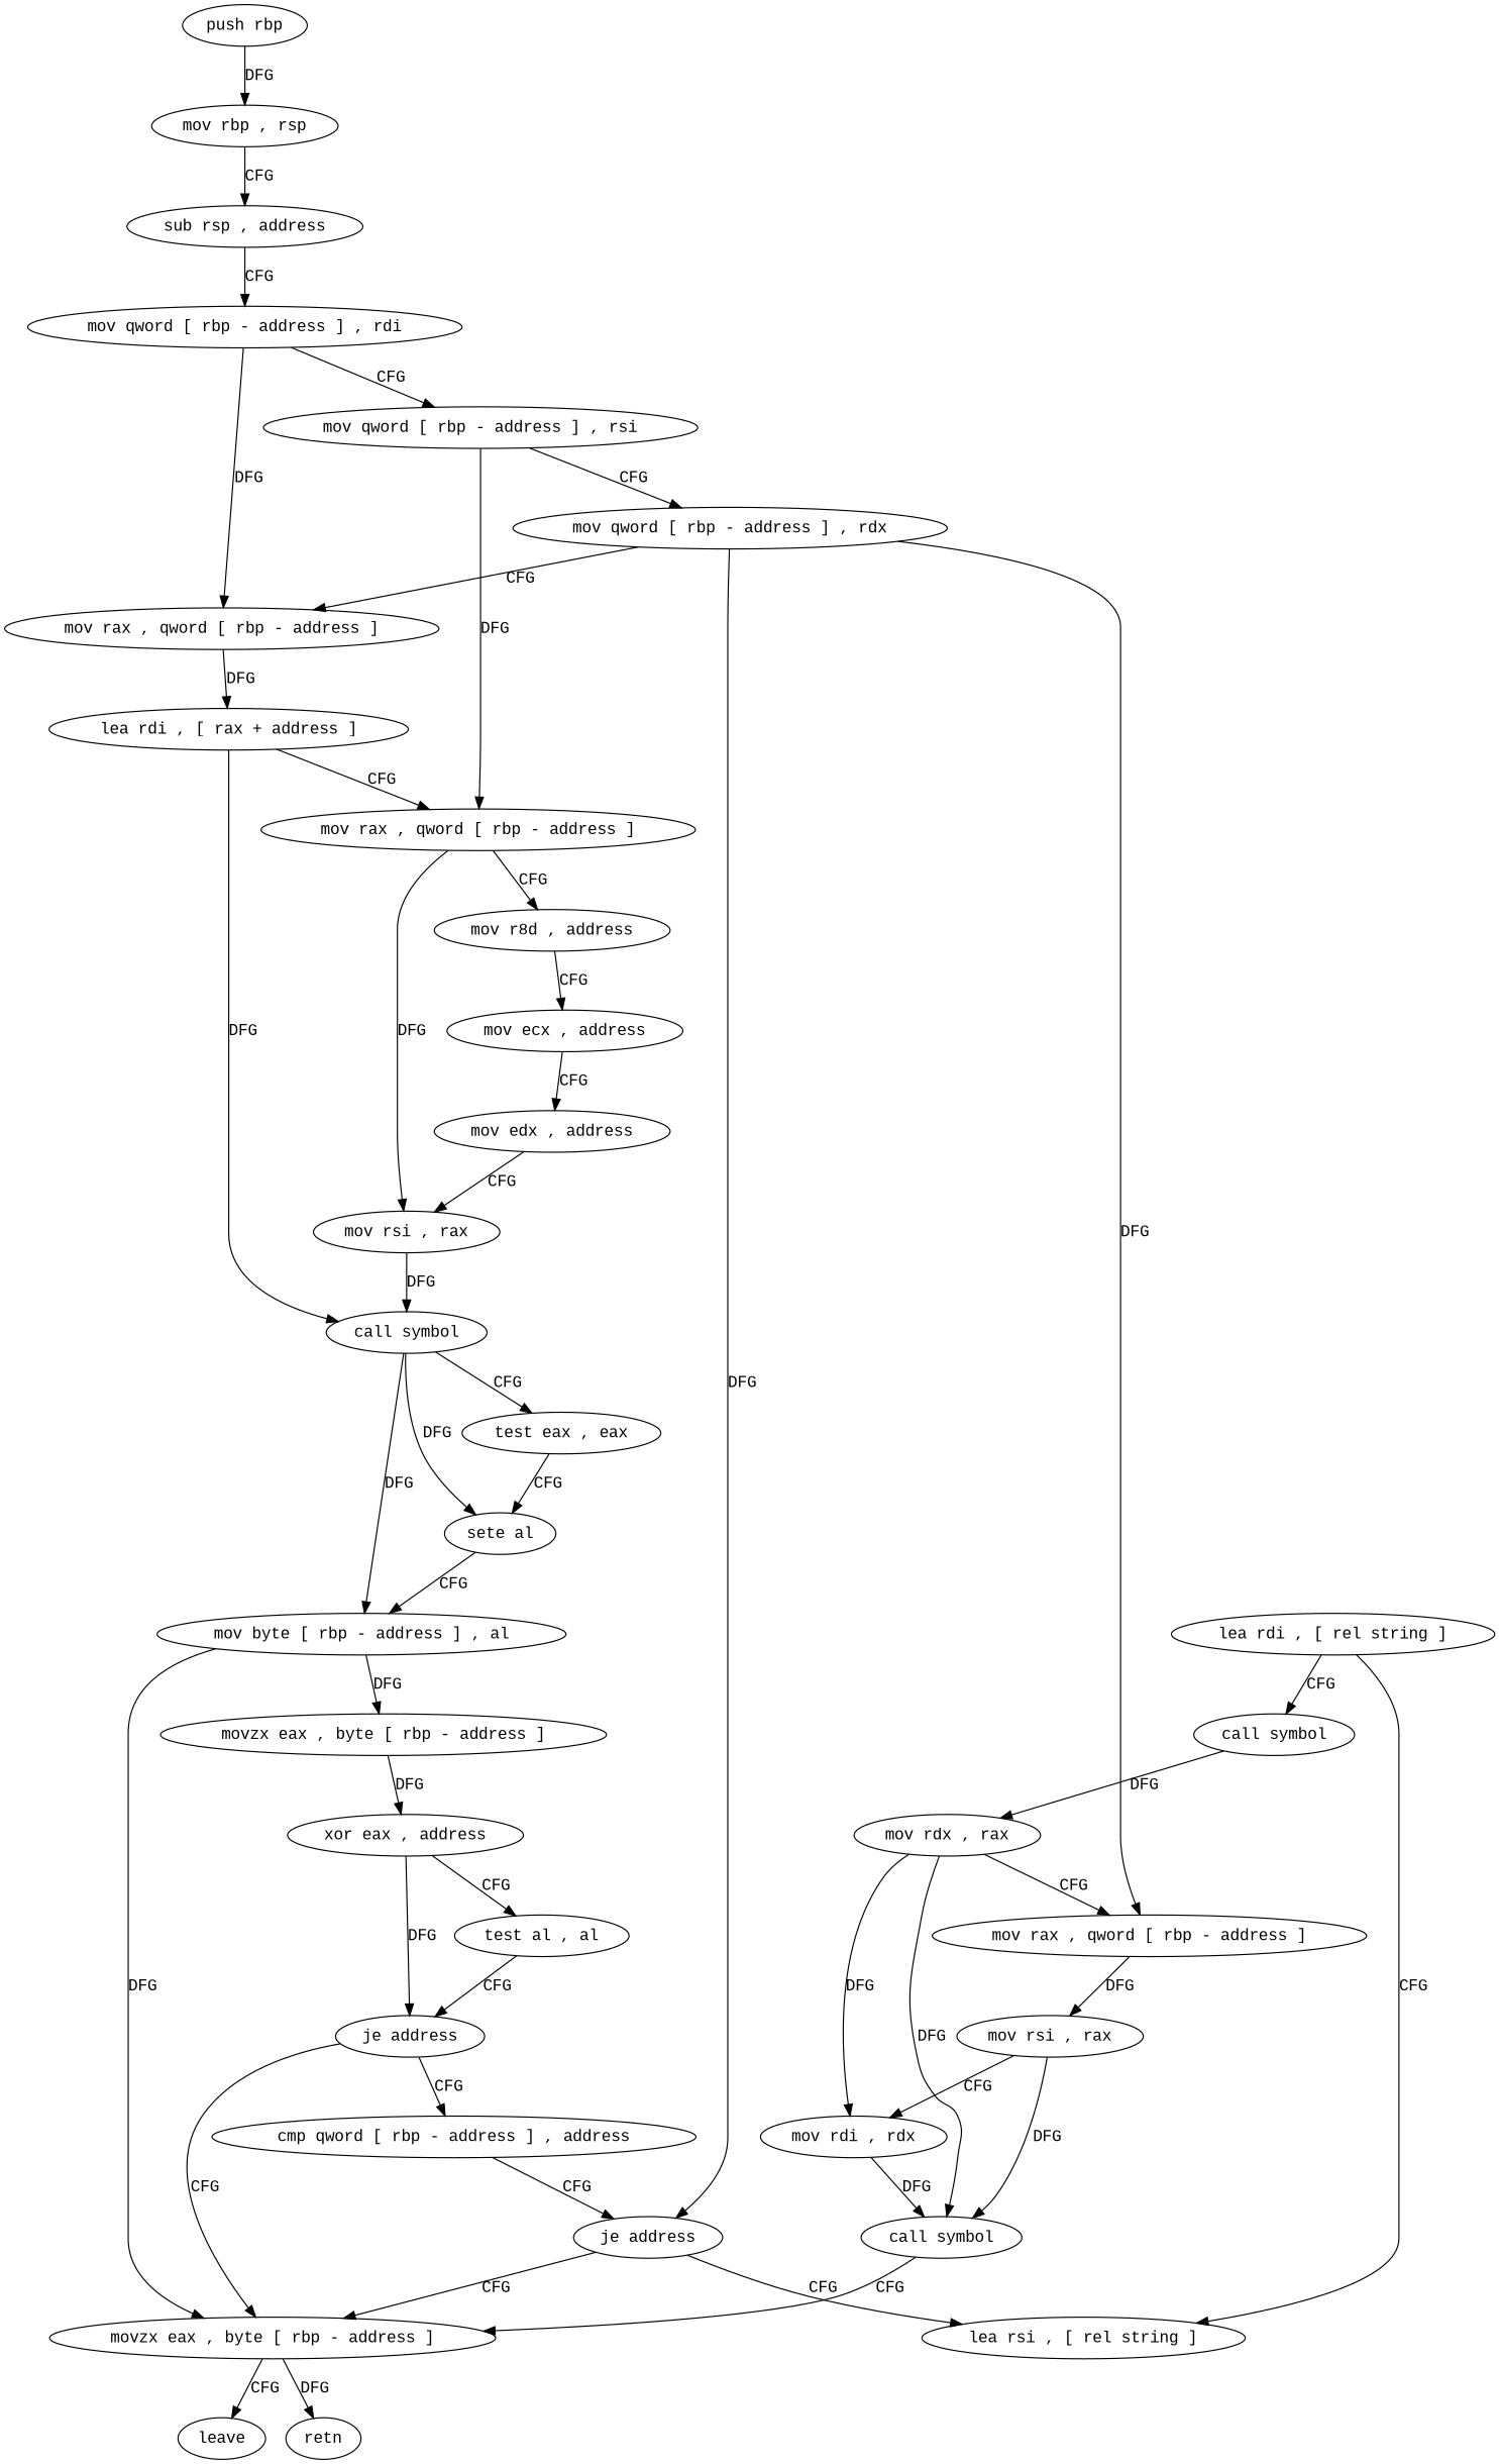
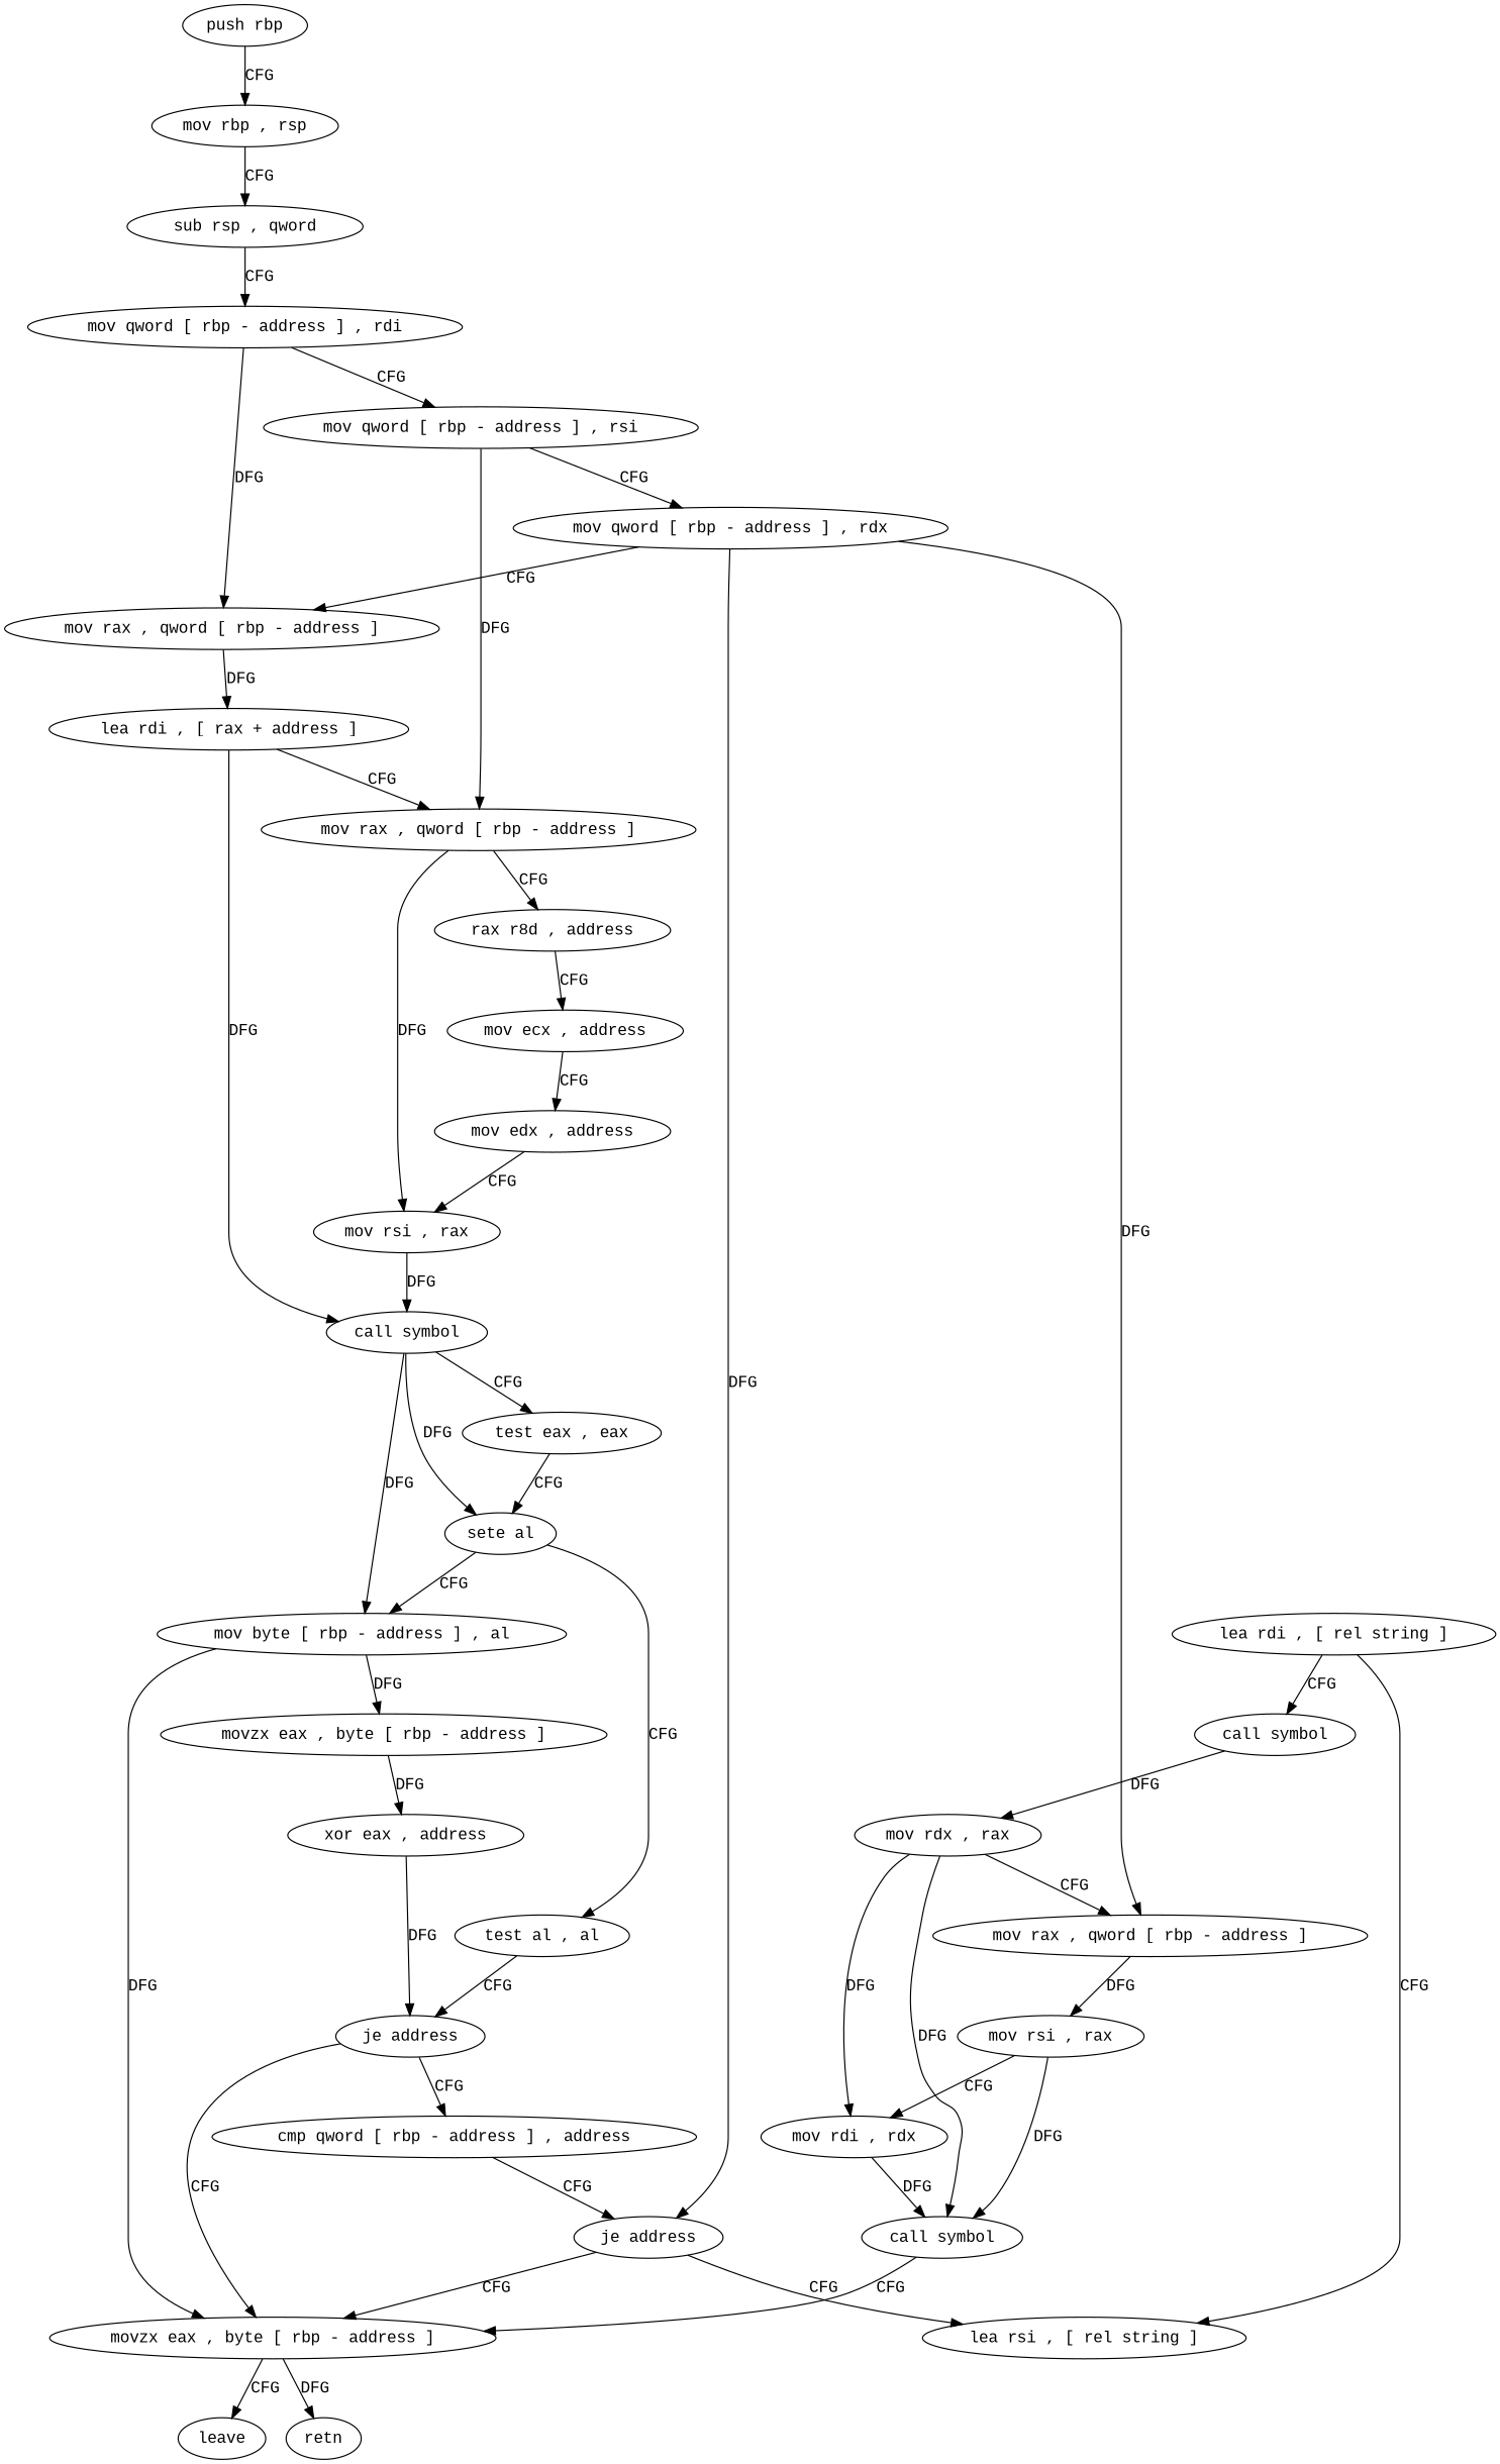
  digraph {
    fontname="Liberation Mono"
    node [fontname="Liberation Mono"]
    edge [fontname="Liberation Mono"]
    n1 [label="push rbp"]
    n2 [label="mov rbp , rsp"]
-   n3 [label="sub rsp , address"]
+   n3 [label="sub rsp , qword"]
    n4 [label="mov qword [ rbp - address ] , rdi"]
    n5 [label="mov qword [ rbp - address ] , rsi"]
    n6 [label="mov rax , qword [ rbp - address ]"]
    n7 [label="mov qword [ rbp - address ] , rdx"]
    n8 [label="mov rax , qword [ rbp - address ]"]
    n9 [label="lea rdi , [ rax + address ]"]
    n10 [label="je address"]
    n11 [label="mov rax , qword [ rbp - address ]"]
-   n12 [label="mov r8d , address"]
+   n12 [label="rax r8d , address"]
    n13 [label="mov rsi , rax"]
    n14 [label="movzx eax , byte [ rbp - address ]"]
    n15 [label="lea rsi , [ rel string ]"]
    n16 [label="mov rsi , rax"]
    n17 [label="call symbol"]
    n18 [label="test eax , eax"]
    n19 [label="sete al"]
    n20 [label="mov byte [ rbp - address ] , al"]
    n21 [label="mov ecx , address"]
    n22 [label="mov edx , address"]
    n23 [label="movzx eax , byte [ rbp - address ]"]
    n24 [label="xor eax , address"]
    n25 [label=leave]
    n26 [label=retn]
    n27 [label="test al , al"]
    n28 [label="je address"]
    n29 [label="cmp qword [ rbp - address ] , address"]
    n30 [label="lea rdi , [ rel string ]"]
    n31 [label="call symbol"]
    n32 [label="mov rdx , rax"]
    n33 [label="mov rdi , rdx"]
    n34 [label="call symbol"]
-   n1 -> n2 [label=DFG]
+   n1 -> n2 [label=CFG]
    n2 -> n3 [label=CFG]
    n3 -> n4 [label=CFG]
    n4 -> n5 [label=CFG]
    n4 -> n6 [label=DFG]
    n5 -> n7 [label=CFG]
    n5 -> n8 [label=DFG]
    n6 -> n9 [label=DFG]
    n7 -> n6 [label=CFG]
    n7 -> n10 [label=DFG]
    n7 -> n11 [label=DFG]
    n8 -> n12 [label=CFG]
    n8 -> n13 [label=DFG]
    n9 -> n8 [label=CFG]
    n9 -> n17 [label=DFG]
    n10 -> n14 [label=CFG]
    n10 -> n15 [label=CFG]
    n11 -> n16 [label=DFG]
    n12 -> n21 [label=CFG]
    n13 -> n17 [label=DFG]
    n14 -> n25 [label=CFG]
    n14 -> n26 [label=DFG]
    n16 -> n33 [label=CFG]
    n16 -> n34 [label=DFG]
    n17 -> n18 [label=CFG]
    n17 -> n19 [label=DFG]
    n17 -> n20 [label=DFG]
    n18 -> n19 [label=CFG]
    n19 -> n20 [label=CFG]
    n20 -> n14 [label=DFG]
    n20 -> n23 [label=DFG]
    n21 -> n22 [label=CFG]
    n22 -> n13 [label=CFG]
    n23 -> n24 [label=DFG]
-   n24 -> n27 [label=CFG]
+   n19 -> n27 [label=CFG]
    n24 -> n28 [label=DFG]
    n27 -> n28 [label=CFG]
    n28 -> n14 [label=CFG]
    n28 -> n29 [label=CFG]
    n29 -> n10 [label=CFG]
    n30 -> n15 [label=CFG]
    n30 -> n31 [label=CFG]
    n31 -> n32 [label=DFG]
    n32 -> n11 [label=CFG]
    n32 -> n33 [label=DFG]
    n32 -> n34 [label=DFG]
    n33 -> n34 [label=DFG]
    n34 -> n14 [label=CFG]
  }
